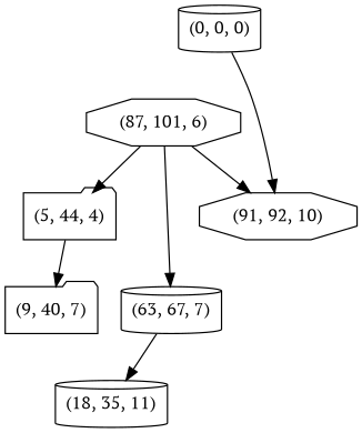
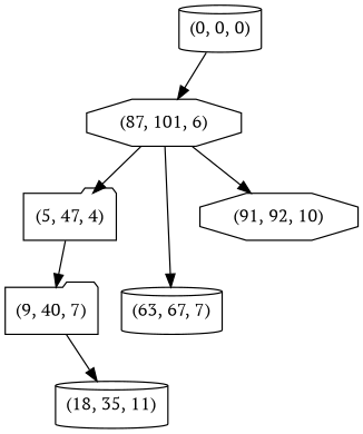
  digraph {
    fontname="PT Serif"
    node [fontname="PT Serif" shape=cylinder]
    edge [fontname="PT Serif"]
    "(87, 101, 6)" [shape=octagon]
    "(0, 0, 0)"
-   "(5, 44, 4)" [shape=folder]
+   "(5, 44, 4)" [shape=folder label="(5, 47, 4)"]
    "(9, 40, 7)" [shape=folder]
    "(63, 67, 7)"
    n6 [label="(91, 92, 10)" shape=octagon]
    "(18, 35, 11)"
    "(87, 101, 6)" -> "(5, 44, 4)"
    "(87, 101, 6)" -> "(63, 67, 7)"
    "(87, 101, 6)" -> n6
-   "(0, 0, 0)" -> n6
+   "(0, 0, 0)" -> "(87, 101, 6)"
    "(5, 44, 4)" -> "(9, 40, 7)"
-   "(63, 67, 7)" -> "(18, 35, 11)"
+   "(9, 40, 7)" -> "(18, 35, 11)"
  }
